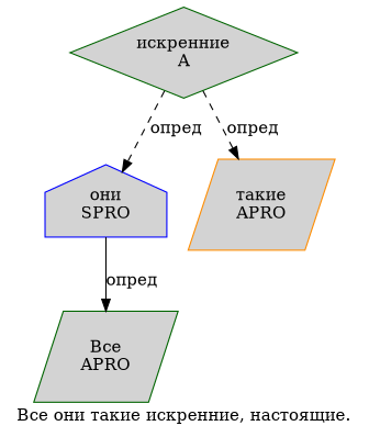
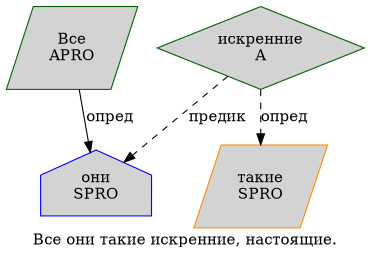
  digraph {
    label="Все они такие искренние, настоящие."
    node [color=darkgreen fillcolor=lightgray penwidth=1 shape=parallelogram style=filled]
    edge [style=dashed]
    n1 [label="Все\nAPRO"]
    n2 [color=blue label="они\nSPRO" shape=house]
-   n3 [color=darkorange label="такие\nAPRO"]
+   n3 [color=darkorange label="такие\nSPRO"]
    n4 [label="искренние\nA" shape=diamond]
-   n2 -> n1 [label="опред" style=solid]
-   n4 -> n2 [label="опред"]
+   n1 -> n2 [label="опред" style=solid]
+   n4 -> n2 [label="предик"]
    n4 -> n3 [label="опред"]
  }
